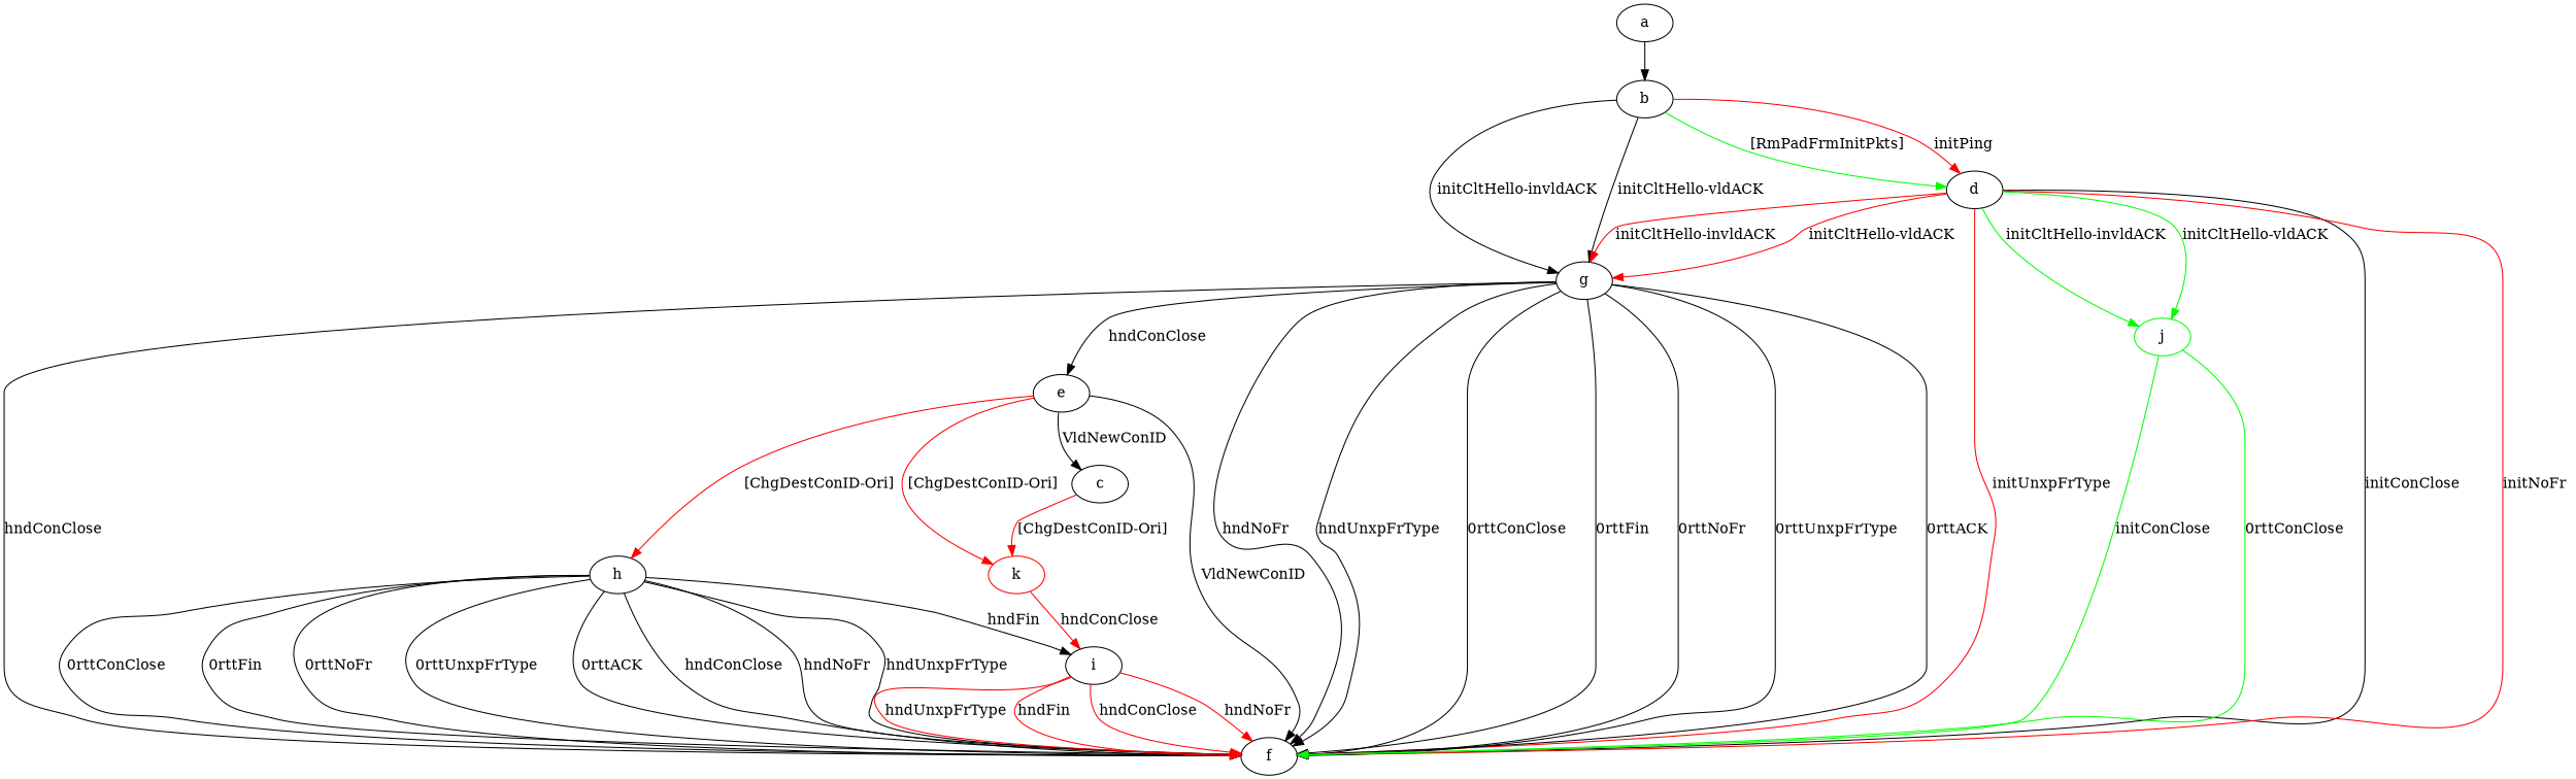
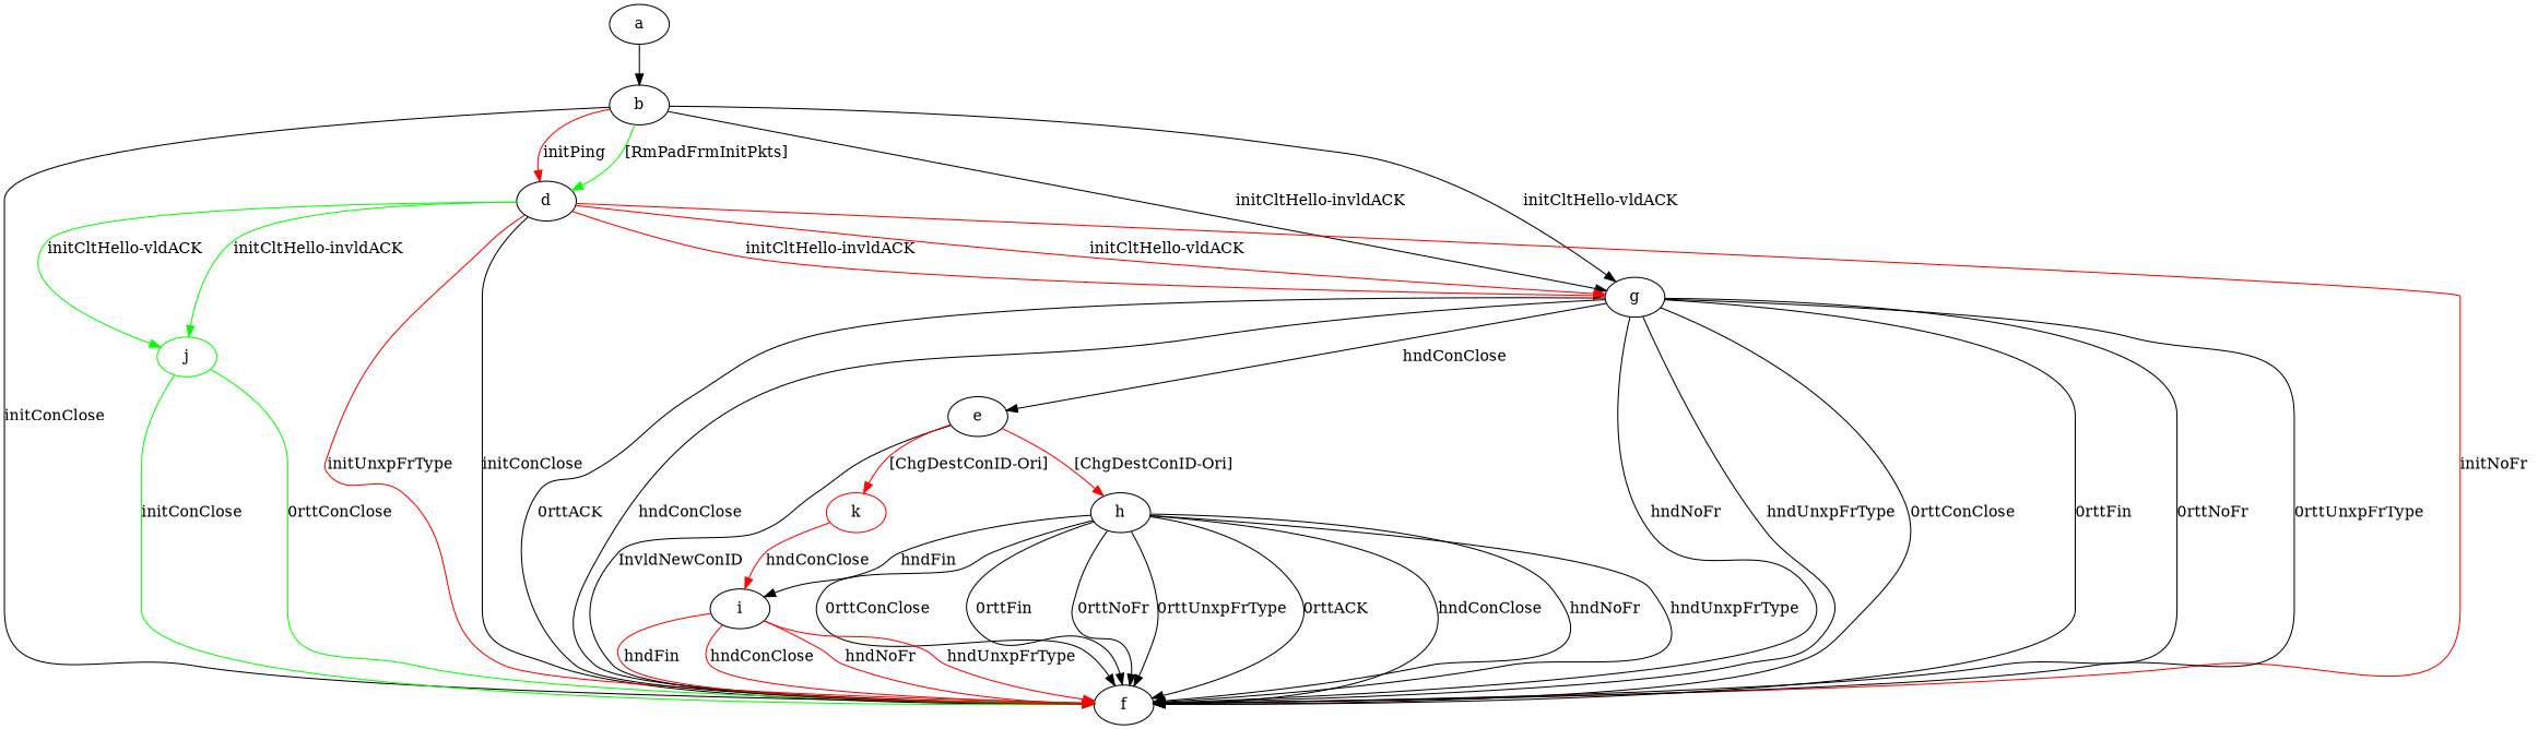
  digraph {
    a
    b
    d
    f
    g
    j [color=green]
    e
    h
    k [color=red]
-   c
    i
    a -> b
    b -> d [color=green label="[RmPadFrmInitPkts] "]
    b -> d [color=red label="initPing "]
+   b -> f [label="initConClose "]
    b -> g [label="initCltHello-vldACK "]
    b -> g [label="initCltHello-invldACK "]
    d -> f [label="initConClose "]
    d -> f [color=red label="initNoFr "]
    d -> f [color=red label="initUnxpFrType "]
    d -> g [color=red label="initCltHello-vldACK "]
    d -> g [color=red label="initCltHello-invldACK "]
    d -> j [color=green label="initCltHello-vldACK "]
    d -> j [color=green label="initCltHello-invldACK "]
    g -> f [label="hndConClose "]
    g -> f [label="hndNoFr "]
    g -> f [label="hndUnxpFrType "]
    g -> f [label="0rttConClose "]
    g -> f [label="0rttFin "]
    g -> f [label="0rttNoFr "]
    g -> f [label="0rttUnxpFrType "]
    g -> f [label="0rttACK "]
    g -> e [label="hndConClose "]
    j -> f [color=green label="initConClose "]
    j -> f [color=green label="0rttConClose "]
-   e -> f [label="VldNewConID "]
+   e -> f [label="InvldNewConID "]
    e -> h [color=red label="[ChgDestConID-Ori] "]
    e -> k [color=red label="[ChgDestConID-Ori] "]
-   e -> c [label="VldNewConID "]
    h -> f [label="hndConClose "]
    h -> f [label="hndNoFr "]
    h -> f [label="hndUnxpFrType "]
    h -> f [label="0rttConClose "]
    h -> f [label="0rttFin "]
    h -> f [label="0rttNoFr "]
    h -> f [label="0rttUnxpFrType "]
    h -> f [label="0rttACK "]
    h -> i [label="hndFin "]
    k -> i [color=red label="hndConClose "]
-   c -> k [color=red label="[ChgDestConID-Ori] "]
    i -> f [color=red label="hndFin "]
    i -> f [color=red label="hndConClose "]
    i -> f [color=red label="hndNoFr "]
    i -> f [color=red label="hndUnxpFrType "]
  }
